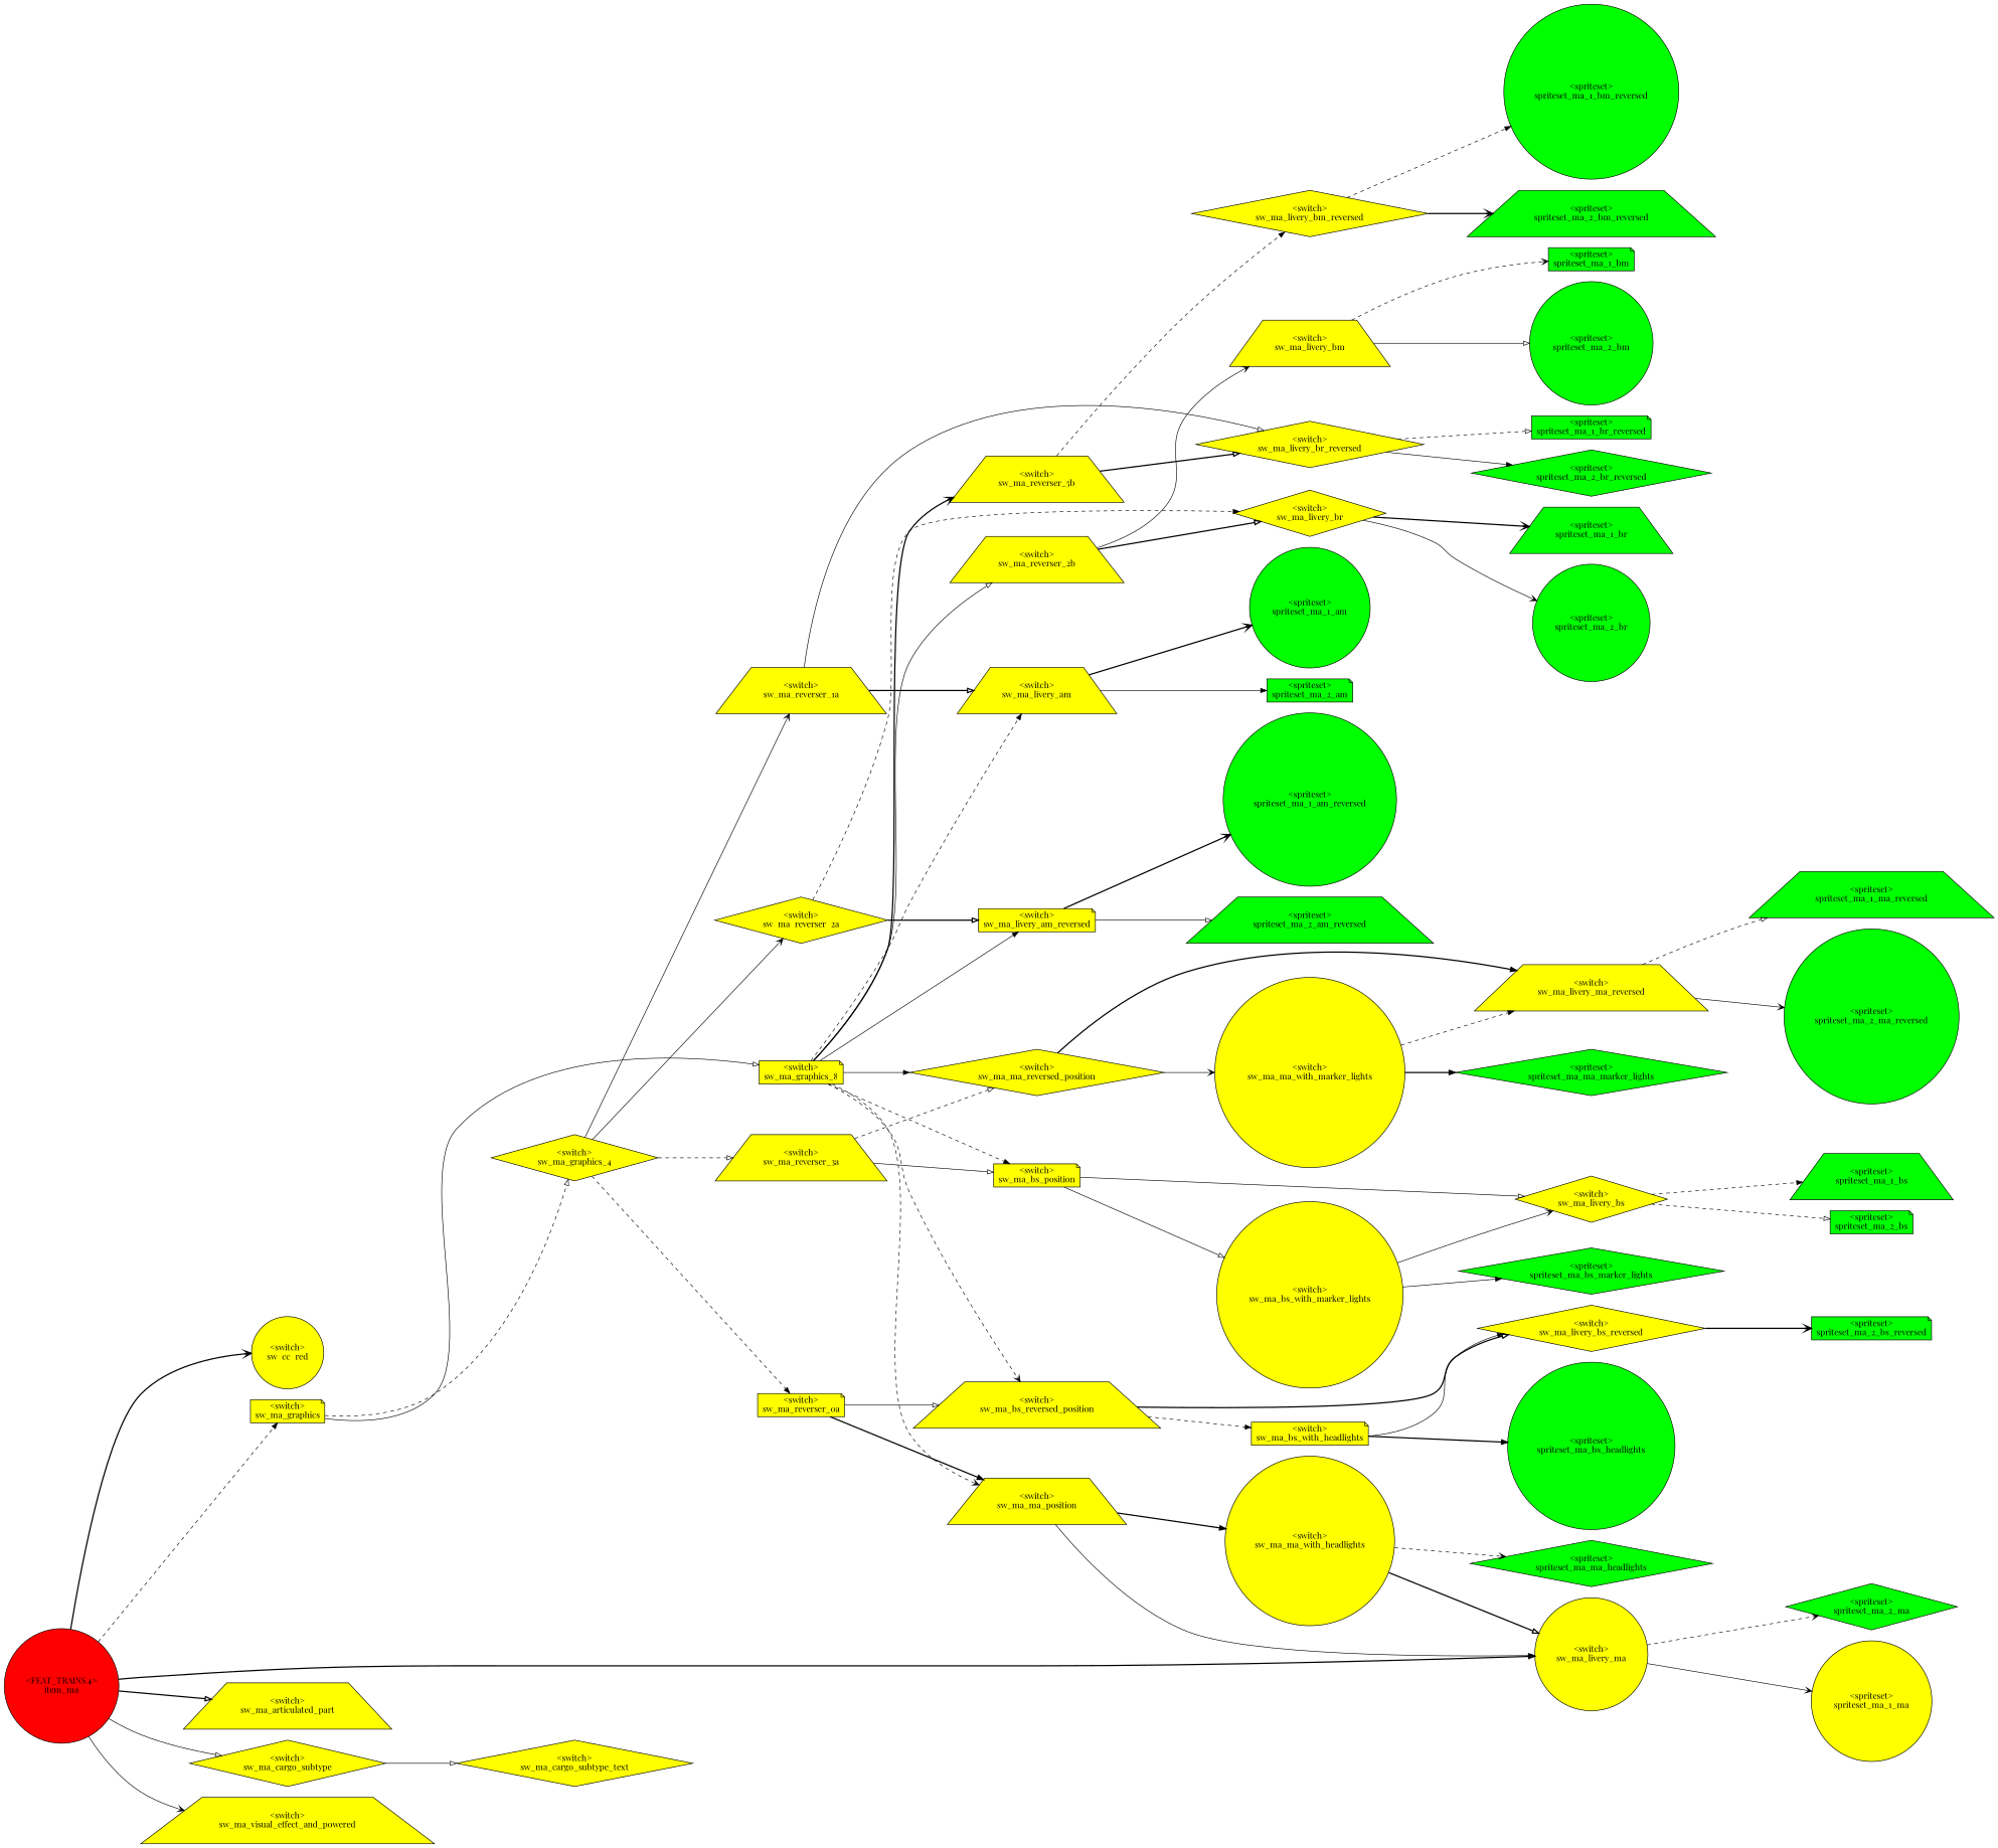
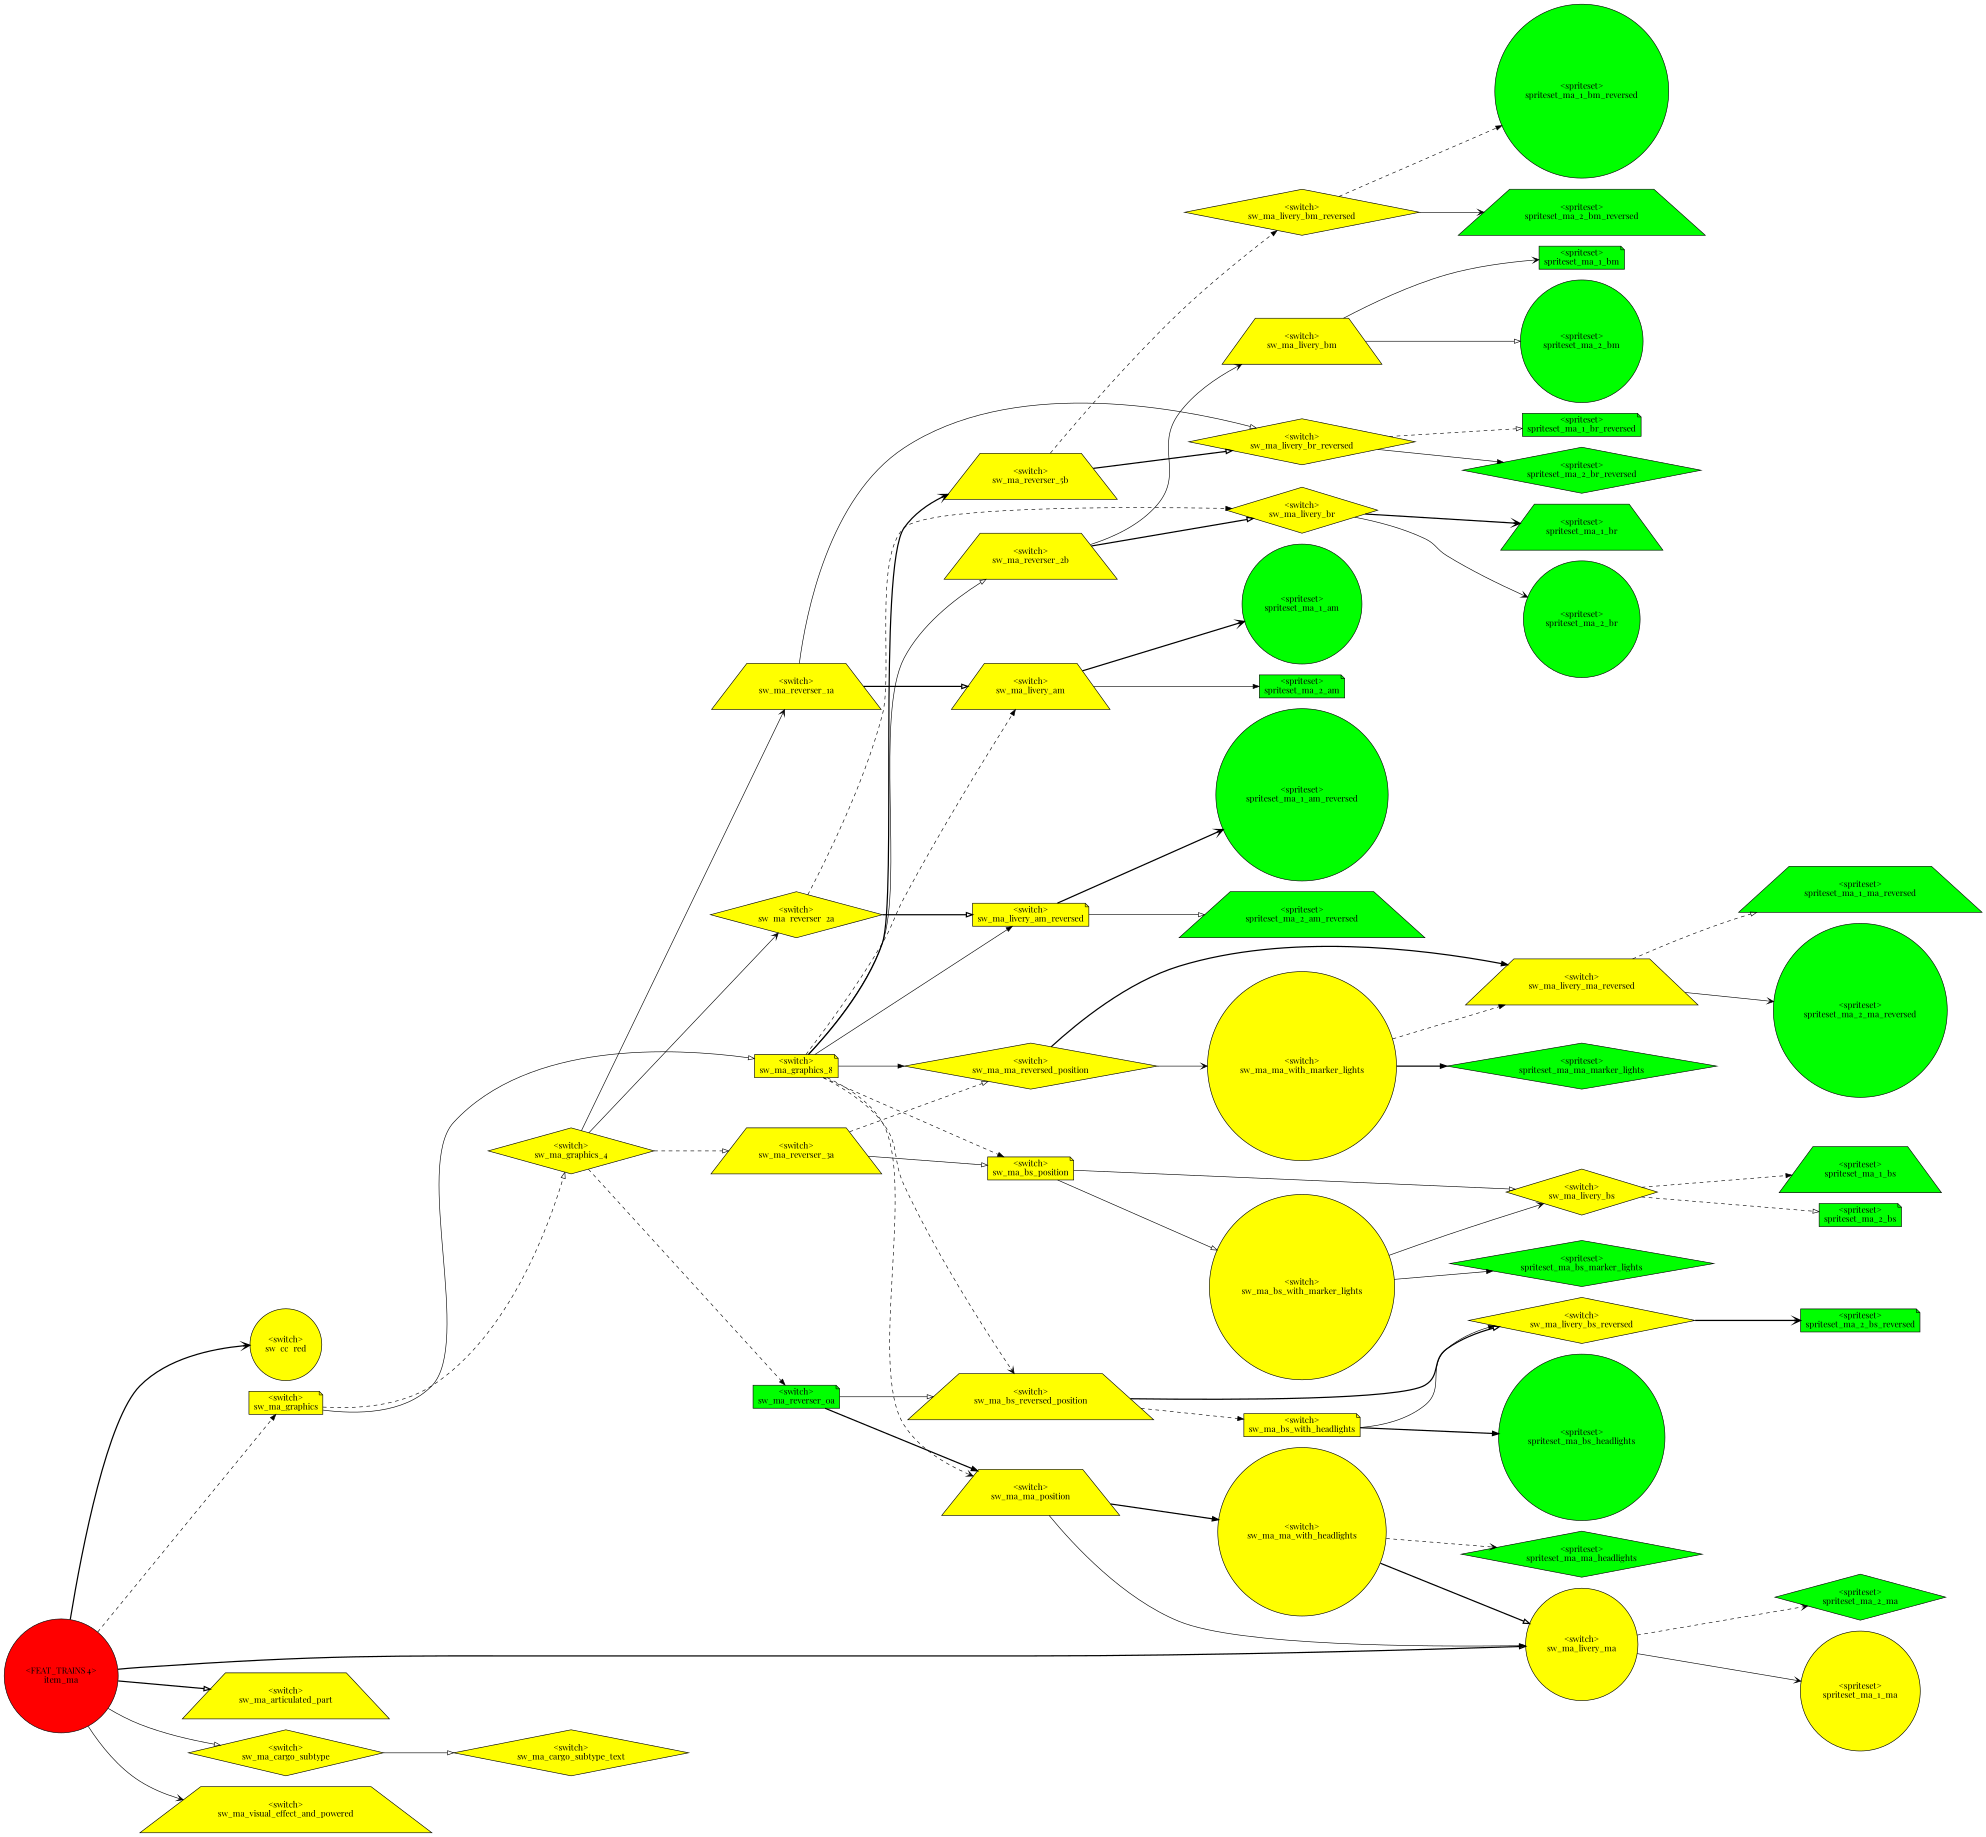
  digraph {
    fontname="Playfair Display"
    rankdir=LR
    node [fillcolor=yellow fontname="Playfair Display" shape=trapezium style=filled]
    edge [arrowhead=onormal fontname="Playfair Display" style=solid]
    n1 [label="<switch>\nsw_cc_red" shape=circle]
    n2 [fillcolor=green label="<spriteset>\nspriteset_ma_ma_headlights" shape=diamond]
    n3 [fillcolor=green label="<spriteset>\nspriteset_ma_ma_marker_lights" shape=diamond]
    n4 [fillcolor=green label="<spriteset>\nspriteset_ma_bs_headlights" shape=circle]
    n5 [fillcolor=green label="<spriteset>\nspriteset_ma_bs_marker_lights" shape=diamond]
    n6 [label="<spriteset>\nspriteset_ma_1_ma" shape=circle]
    n7 [fillcolor=green label="<spriteset>\nspriteset_ma_1_ma_reversed"]
    n8 [fillcolor=green label="<spriteset>\nspriteset_ma_1_br"]
    n9 [fillcolor=green label="<spriteset>\nspriteset_ma_1_br_reversed" shape=note]
    n10 [fillcolor=green label="<spriteset>\nspriteset_ma_1_am" shape=circle]
    n11 [fillcolor=green label="<spriteset>\nspriteset_ma_1_am_reversed" shape=circle]
    n12 [fillcolor=green label="<spriteset>\nspriteset_ma_1_bm" shape=note]
    n13 [fillcolor=green label="<spriteset>\nspriteset_ma_1_bm_reversed" shape=circle]
    n14 [fillcolor=green label="<spriteset>\nspriteset_ma_1_bs"]
    n15 [fillcolor=green label="<spriteset>\nspriteset_ma_2_ma" shape=diamond]
    n16 [fillcolor=green label="<spriteset>\nspriteset_ma_2_ma_reversed" shape=circle]
    n17 [fillcolor=green label="<spriteset>\nspriteset_ma_2_br" shape=circle]
    n18 [fillcolor=green label="<spriteset>\nspriteset_ma_2_br_reversed" shape=diamond]
    n19 [fillcolor=green label="<spriteset>\nspriteset_ma_2_am" shape=note]
    n20 [fillcolor=green label="<spriteset>\nspriteset_ma_2_am_reversed"]
    n21 [fillcolor=green label="<spriteset>\nspriteset_ma_2_bm" shape=circle]
    n22 [fillcolor=green label="<spriteset>\nspriteset_ma_2_bm_reversed"]
    n23 [fillcolor=green label="<spriteset>\nspriteset_ma_2_bs" shape=note]
    n24 [fillcolor=green label="<spriteset>\nspriteset_ma_2_bs_reversed" shape=note]
    n25 [label="<switch>\nsw_ma_livery_ma" shape=circle]
    n26 [label="<switch>\nsw_ma_livery_ma_reversed"]
    n27 [label="<switch>\nsw_ma_livery_br" shape=diamond]
    n28 [label="<switch>\nsw_ma_livery_br_reversed" shape=diamond]
    n29 [label="<switch>\nsw_ma_livery_am"]
    n30 [label="<switch>\nsw_ma_livery_am_reversed" shape=note]
    n31 [label="<switch>\nsw_ma_livery_bm"]
    n32 [label="<switch>\nsw_ma_livery_bm_reversed" shape=diamond]
    n33 [label="<switch>\nsw_ma_livery_bs" shape=diamond]
    n34 [label="<switch>\nsw_ma_livery_bs_reversed" shape=diamond]
    n35 [label="<switch>\nsw_ma_ma_with_headlights" shape=circle]
    n36 [label="<switch>\nsw_ma_ma_position"]
    n37 [label="<switch>\nsw_ma_ma_with_marker_lights" shape=circle]
    n38 [label="<switch>\nsw_ma_ma_reversed_position" shape=diamond]
    n39 [label="<switch>\nsw_ma_bs_with_headlights" shape=note]
    n40 [label="<switch>\nsw_ma_bs_reversed_position"]
    n41 [label="<switch>\nsw_ma_bs_with_marker_lights" shape=circle]
    n42 [label="<switch>\nsw_ma_bs_position" shape=note]
-   n43 [label="<switch>\nsw_ma_reverser_0a" shape=note]
+   n43 [fillcolor=green label="<switch>\nsw_ma_reverser_0a" shape=note]
    n44 [label="<switch>\nsw_ma_reverser_1a"]
    n45 [label="<switch>\nsw_ma_reverser_2a" shape=diamond]
    n46 [label="<switch>\nsw_ma_reverser_3a"]
    n47 [label="<switch>\nsw_ma_reverser_2b"]
    n48 [label="<switch>\nsw_ma_reverser_5b"]
    n49 [label="<switch>\nsw_ma_graphics_4" shape=diamond]
    n50 [label="<switch>\nsw_ma_graphics_8" shape=note]
    n51 [label="<switch>\nsw_ma_graphics" shape=note]
    n52 [label="<switch>\nsw_ma_articulated_part"]
    n53 [label="<switch>\nsw_ma_cargo_subtype_text" shape=diamond]
    n54 [label="<switch>\nsw_ma_cargo_subtype" shape=diamond]
    n55 [label="<switch>\nsw_ma_visual_effect_and_powered"]
    n56 [fillcolor=red label="<FEAT_TRAINS 4>\nitem_ma" shape=circle]
    n25 -> n6 [arrowhead=vee]
    n25 -> n15 [arrowhead=vee style=dashed]
    n26 -> n7 [style=dashed]
    n26 -> n16 [arrowhead=vee]
    n27 -> n8 [arrowhead=vee style=bold]
    n27 -> n17 [arrowhead=vee]
    n28 -> n9 [style=dashed]
    n28 -> n18 [arrowhead=normal]
    n29 -> n10 [arrowhead=vee style=bold]
    n29 -> n19 [arrowhead=normal]
    n30 -> n11 [arrowhead=vee style=bold]
    n30 -> n20
-   n31 -> n12 [arrowhead=vee style=dashed]
+   n31 -> n12 [arrowhead=vee]
    n31 -> n21
    n32 -> n13 [arrowhead=normal style=dashed]
-   n32 -> n22 [arrowhead=vee style=bold]
+   n32 -> n22 [arrowhead=vee]
    n33 -> n14 [arrowhead=normal style=dashed]
    n33 -> n23 [style=dashed]
    n34 -> n24 [arrowhead=vee style=bold]
    n35 -> n2 [arrowhead=vee style=dashed]
    n35 -> n25 [style=bold]
    n36 -> n25 [arrowhead=normal]
    n36 -> n35 [arrowhead=normal style=bold]
    n37 -> n3 [arrowhead=normal style=bold]
    n37 -> n26 [arrowhead=normal style=dashed]
    n38 -> n26 [arrowhead=normal style=bold]
    n38 -> n37 [arrowhead=vee]
    n39 -> n4 [arrowhead=normal style=bold]
    n39 -> n34 [arrowhead=normal]
    n40 -> n34 [style=bold]
    n40 -> n39 [arrowhead=normal style=dashed]
    n41 -> n5 [arrowhead=normal]
    n41 -> n33 [arrowhead=vee]
    n42 -> n33
    n42 -> n41
    n43 -> n36 [arrowhead=normal style=bold]
    n43 -> n40
    n44 -> n28
    n44 -> n29 [style=bold]
    n45 -> n27 [arrowhead=normal style=dashed]
    n45 -> n30 [style=bold]
    n46 -> n38 [style=dashed]
    n46 -> n42
    n47 -> n27 [style=bold]
    n47 -> n31 [arrowhead=vee]
    n48 -> n28 [style=bold]
    n48 -> n32 [arrowhead=normal style=dashed]
    n49 -> n43 [arrowhead=normal style=dashed]
    n49 -> n44 [arrowhead=vee]
    n49 -> n45 [arrowhead=vee]
    n49 -> n46 [style=dashed]
    n50 -> n29 [arrowhead=normal style=dashed]
    n50 -> n30 [arrowhead=normal]
    n50 -> n36 [arrowhead=vee style=dashed]
    n50 -> n38 [arrowhead=normal]
    n50 -> n40 [arrowhead=vee style=dashed]
    n50 -> n42 [arrowhead=normal style=dashed]
    n50 -> n47
    n50 -> n48 [arrowhead=vee style=bold]
    n51 -> n49 [style=dashed]
    n51 -> n50
    n54 -> n53
    n56 -> n1 [arrowhead=vee style=bold]
    n56 -> n25 [style=bold]
    n56 -> n51 [arrowhead=normal style=dashed]
    n56 -> n52 [style=bold]
    n56 -> n54
    n56 -> n55 [arrowhead=vee]
  }
